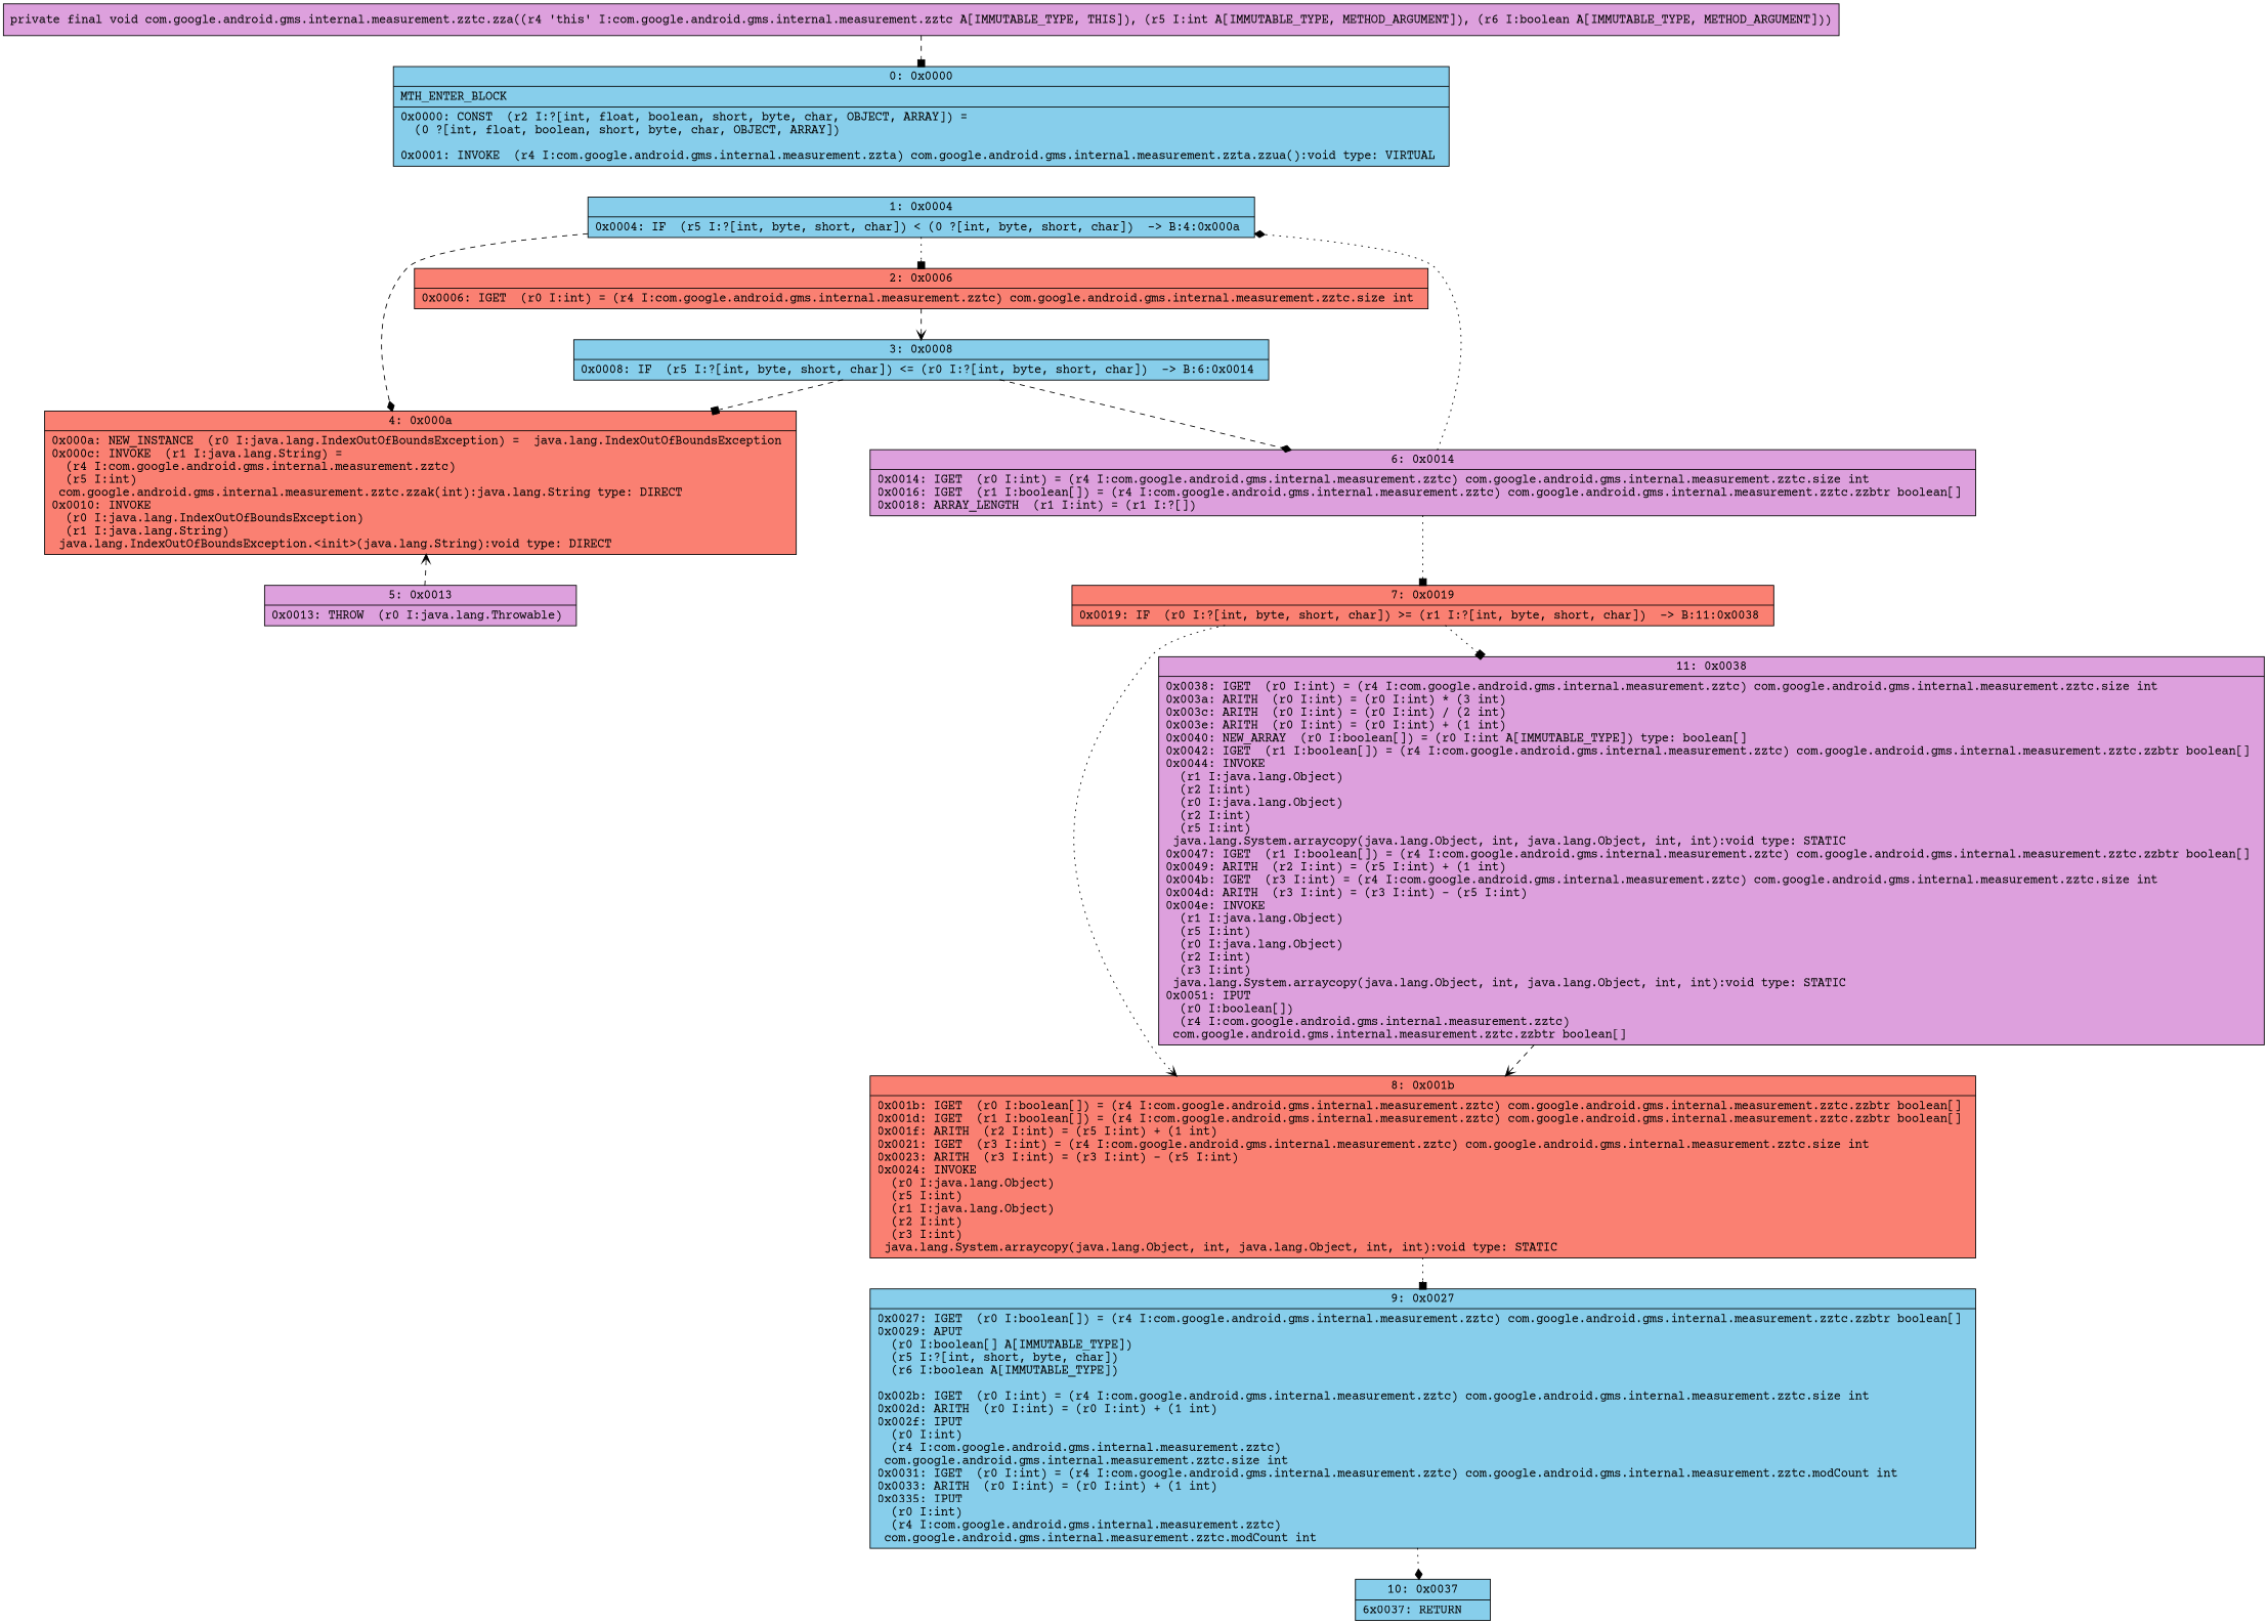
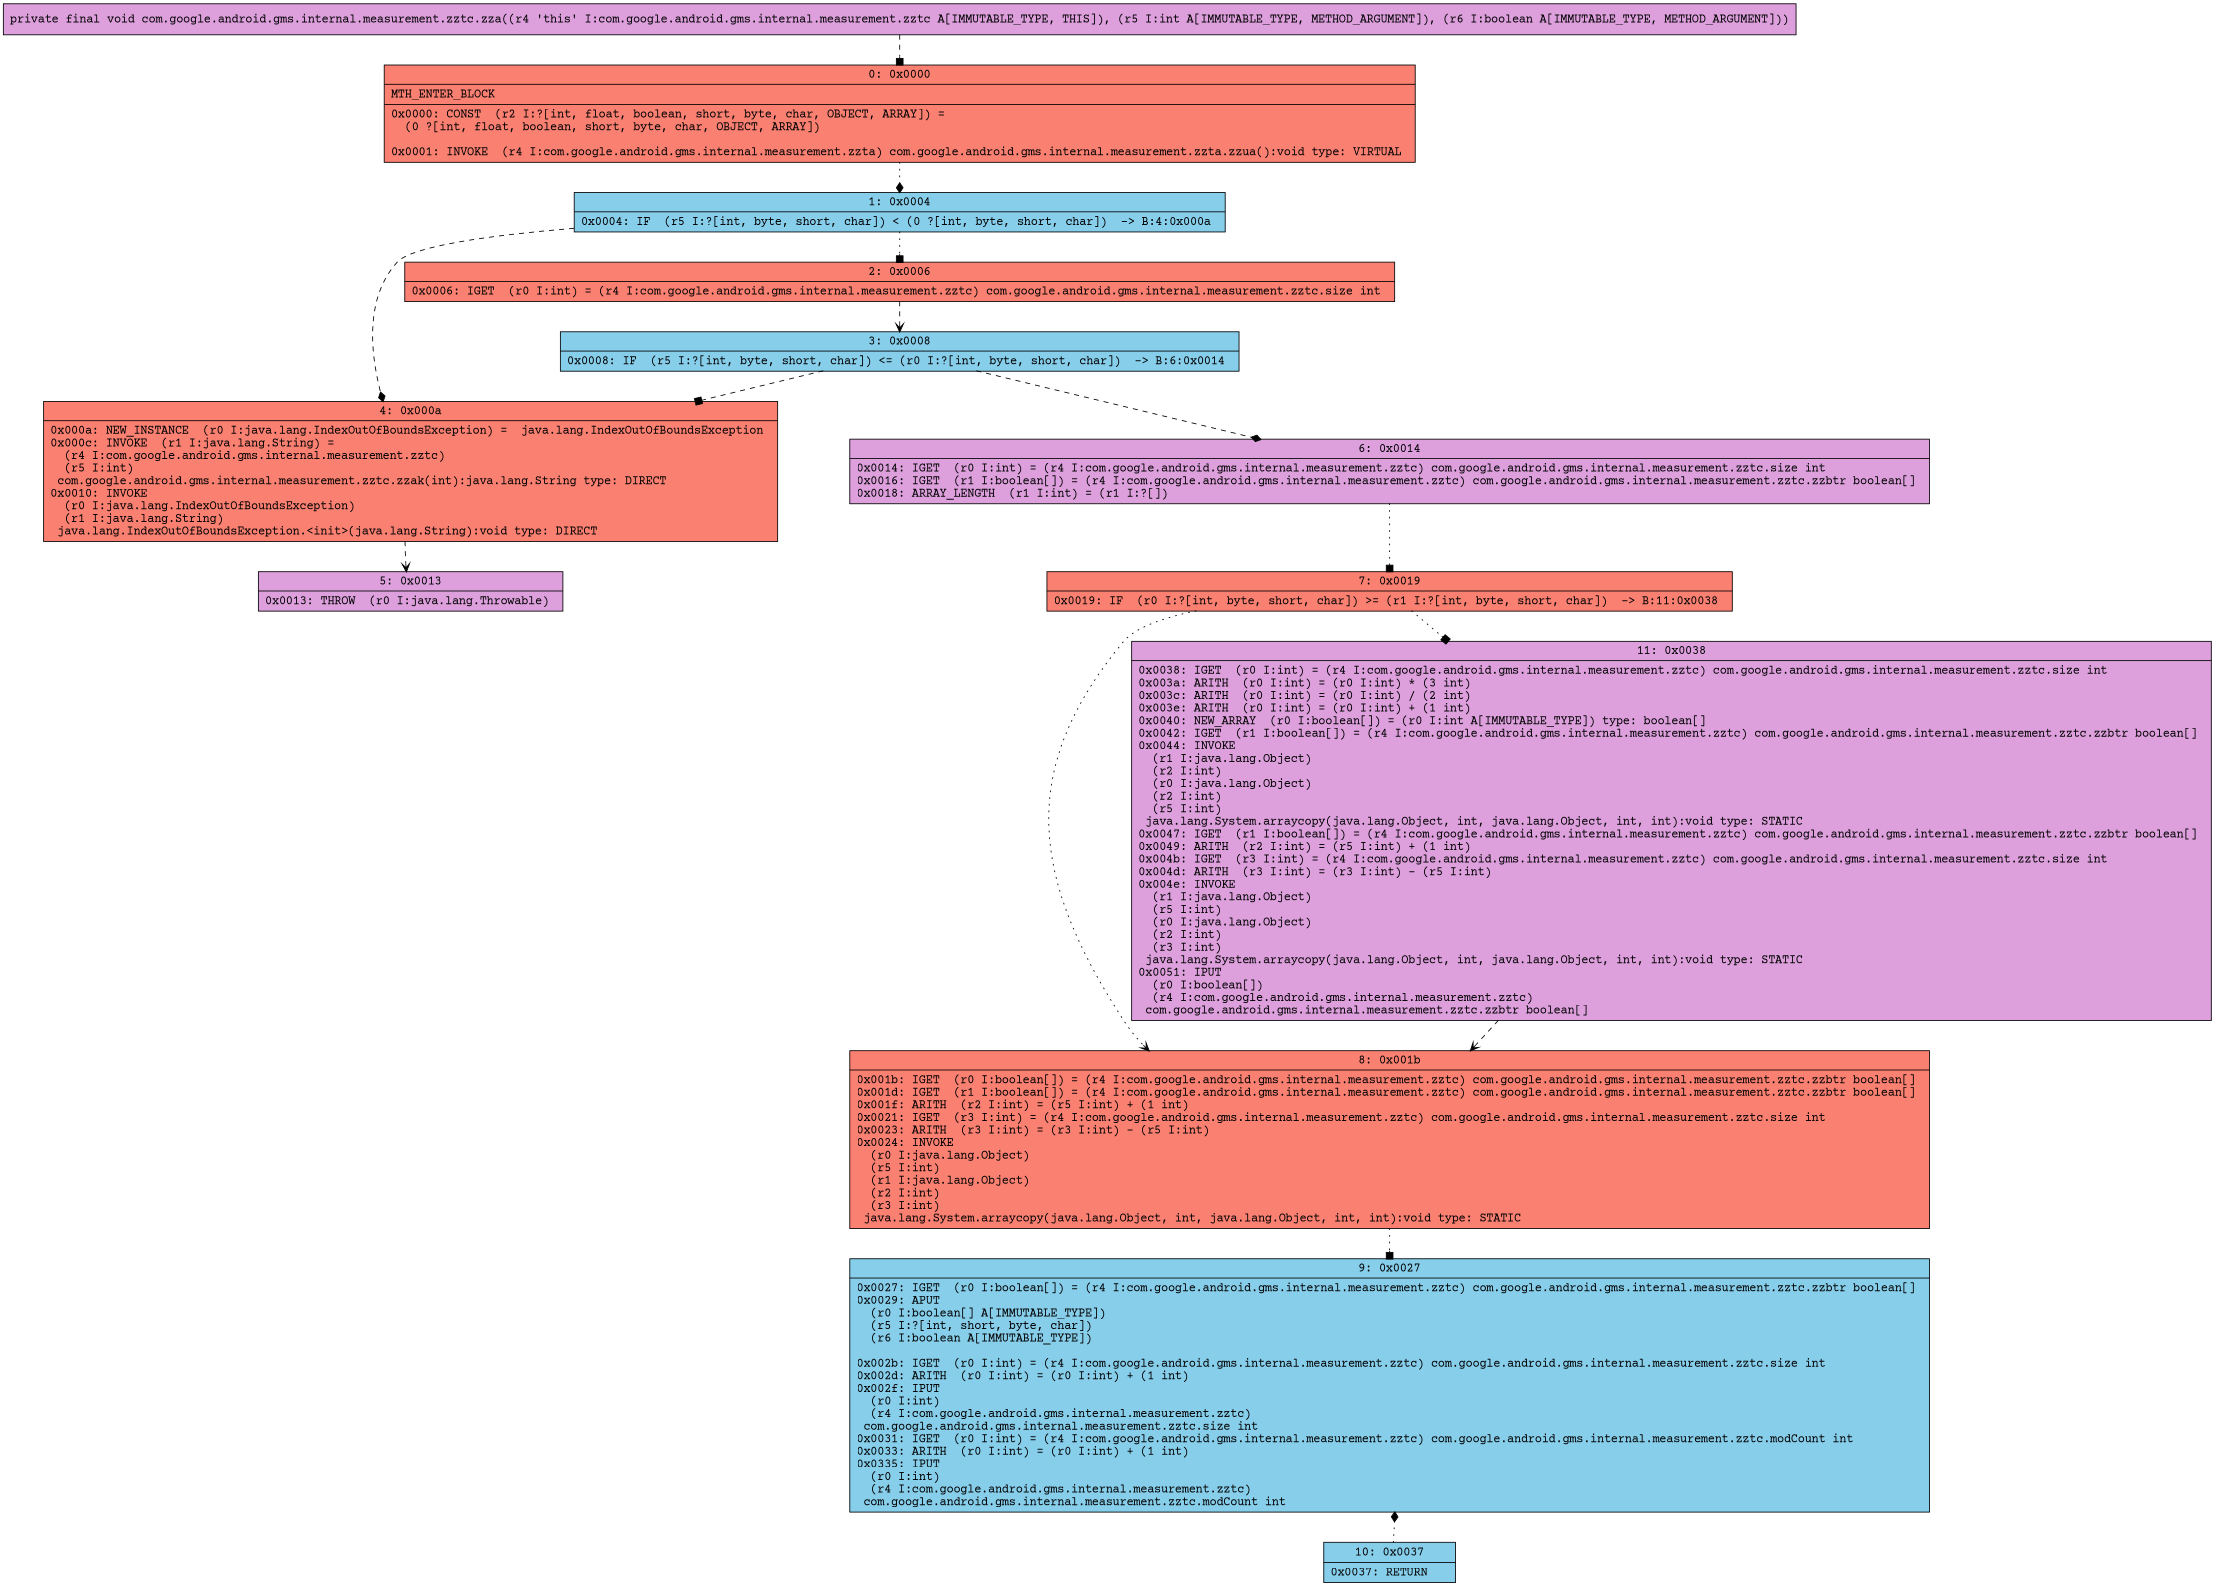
  digraph {
    fontname="Courier Prime"
    node [fillcolor=skyblue fontname="Courier Prime" shape=record style=filled]
    edge [arrowhead=box fontname="Courier Prime" style=dotted]
-   n1 [label="{0\:\ 0x0000|MTH_ENTER_BLOCK\l|0x0000: CONST  (r2 I:?[int, float, boolean, short, byte, char, OBJECT, ARRAY]) = \l  (0 ?[int, float, boolean, short, byte, char, OBJECT, ARRAY])\l \l0x0001: INVOKE  (r4 I:com.google.android.gms.internal.measurement.zzta) com.google.android.gms.internal.measurement.zzta.zzua():void type: VIRTUAL \l}"]
+   n1 [fillcolor=salmon label="{0\:\ 0x0000|MTH_ENTER_BLOCK\l|0x0000: CONST  (r2 I:?[int, float, boolean, short, byte, char, OBJECT, ARRAY]) = \l  (0 ?[int, float, boolean, short, byte, char, OBJECT, ARRAY])\l \l0x0001: INVOKE  (r4 I:com.google.android.gms.internal.measurement.zzta) com.google.android.gms.internal.measurement.zzta.zzua():void type: VIRTUAL \l}"]
    n2 [label="{1\:\ 0x0004|0x0004: IF  (r5 I:?[int, byte, short, char]) \< (0 ?[int, byte, short, char])  \-\> B:4:0x000a \l}"]
    n3 [fillcolor=salmon label="{2\:\ 0x0006|0x0006: IGET  (r0 I:int) = (r4 I:com.google.android.gms.internal.measurement.zztc) com.google.android.gms.internal.measurement.zztc.size int \l}"]
    n4 [fillcolor=salmon label="{4\:\ 0x000a|0x000a: NEW_INSTANCE  (r0 I:java.lang.IndexOutOfBoundsException) =  java.lang.IndexOutOfBoundsException \l0x000c: INVOKE  (r1 I:java.lang.String) = \l  (r4 I:com.google.android.gms.internal.measurement.zztc)\l  (r5 I:int)\l com.google.android.gms.internal.measurement.zztc.zzak(int):java.lang.String type: DIRECT \l0x0010: INVOKE  \l  (r0 I:java.lang.IndexOutOfBoundsException)\l  (r1 I:java.lang.String)\l java.lang.IndexOutOfBoundsException.\<init\>(java.lang.String):void type: DIRECT \l}"]
    n5 [label="{3\:\ 0x0008|0x0008: IF  (r5 I:?[int, byte, short, char]) \<= (r0 I:?[int, byte, short, char])  \-\> B:6:0x0014 \l}"]
    n6 [fillcolor=plum label="{5\:\ 0x0013|0x0013: THROW  (r0 I:java.lang.Throwable) \l}"]
    n7 [fillcolor=plum label="{6\:\ 0x0014|0x0014: IGET  (r0 I:int) = (r4 I:com.google.android.gms.internal.measurement.zztc) com.google.android.gms.internal.measurement.zztc.size int \l0x0016: IGET  (r1 I:boolean[]) = (r4 I:com.google.android.gms.internal.measurement.zztc) com.google.android.gms.internal.measurement.zztc.zzbtr boolean[] \l0x0018: ARRAY_LENGTH  (r1 I:int) = (r1 I:?[]) \l}"]
    n8 [fillcolor=salmon label="{7\:\ 0x0019|0x0019: IF  (r0 I:?[int, byte, short, char]) \>= (r1 I:?[int, byte, short, char])  \-\> B:11:0x0038 \l}"]
    n9 [fillcolor=salmon label="{8\:\ 0x001b|0x001b: IGET  (r0 I:boolean[]) = (r4 I:com.google.android.gms.internal.measurement.zztc) com.google.android.gms.internal.measurement.zztc.zzbtr boolean[] \l0x001d: IGET  (r1 I:boolean[]) = (r4 I:com.google.android.gms.internal.measurement.zztc) com.google.android.gms.internal.measurement.zztc.zzbtr boolean[] \l0x001f: ARITH  (r2 I:int) = (r5 I:int) + (1 int) \l0x0021: IGET  (r3 I:int) = (r4 I:com.google.android.gms.internal.measurement.zztc) com.google.android.gms.internal.measurement.zztc.size int \l0x0023: ARITH  (r3 I:int) = (r3 I:int) \- (r5 I:int) \l0x0024: INVOKE  \l  (r0 I:java.lang.Object)\l  (r5 I:int)\l  (r1 I:java.lang.Object)\l  (r2 I:int)\l  (r3 I:int)\l java.lang.System.arraycopy(java.lang.Object, int, java.lang.Object, int, int):void type: STATIC \l}"]
    n10 [fillcolor=plum label="{11\:\ 0x0038|0x0038: IGET  (r0 I:int) = (r4 I:com.google.android.gms.internal.measurement.zztc) com.google.android.gms.internal.measurement.zztc.size int \l0x003a: ARITH  (r0 I:int) = (r0 I:int) * (3 int) \l0x003c: ARITH  (r0 I:int) = (r0 I:int) \/ (2 int) \l0x003e: ARITH  (r0 I:int) = (r0 I:int) + (1 int) \l0x0040: NEW_ARRAY  (r0 I:boolean[]) = (r0 I:int A[IMMUTABLE_TYPE]) type: boolean[] \l0x0042: IGET  (r1 I:boolean[]) = (r4 I:com.google.android.gms.internal.measurement.zztc) com.google.android.gms.internal.measurement.zztc.zzbtr boolean[] \l0x0044: INVOKE  \l  (r1 I:java.lang.Object)\l  (r2 I:int)\l  (r0 I:java.lang.Object)\l  (r2 I:int)\l  (r5 I:int)\l java.lang.System.arraycopy(java.lang.Object, int, java.lang.Object, int, int):void type: STATIC \l0x0047: IGET  (r1 I:boolean[]) = (r4 I:com.google.android.gms.internal.measurement.zztc) com.google.android.gms.internal.measurement.zztc.zzbtr boolean[] \l0x0049: ARITH  (r2 I:int) = (r5 I:int) + (1 int) \l0x004b: IGET  (r3 I:int) = (r4 I:com.google.android.gms.internal.measurement.zztc) com.google.android.gms.internal.measurement.zztc.size int \l0x004d: ARITH  (r3 I:int) = (r3 I:int) \- (r5 I:int) \l0x004e: INVOKE  \l  (r1 I:java.lang.Object)\l  (r5 I:int)\l  (r0 I:java.lang.Object)\l  (r2 I:int)\l  (r3 I:int)\l java.lang.System.arraycopy(java.lang.Object, int, java.lang.Object, int, int):void type: STATIC \l0x0051: IPUT  \l  (r0 I:boolean[])\l  (r4 I:com.google.android.gms.internal.measurement.zztc)\l com.google.android.gms.internal.measurement.zztc.zzbtr boolean[] \l}"]
    n11 [label="{9\:\ 0x0027|0x0027: IGET  (r0 I:boolean[]) = (r4 I:com.google.android.gms.internal.measurement.zztc) com.google.android.gms.internal.measurement.zztc.zzbtr boolean[] \l0x0029: APUT  \l  (r0 I:boolean[] A[IMMUTABLE_TYPE])\l  (r5 I:?[int, short, byte, char])\l  (r6 I:boolean A[IMMUTABLE_TYPE])\l \l0x002b: IGET  (r0 I:int) = (r4 I:com.google.android.gms.internal.measurement.zztc) com.google.android.gms.internal.measurement.zztc.size int \l0x002d: ARITH  (r0 I:int) = (r0 I:int) + (1 int) \l0x002f: IPUT  \l  (r0 I:int)\l  (r4 I:com.google.android.gms.internal.measurement.zztc)\l com.google.android.gms.internal.measurement.zztc.size int \l0x0031: IGET  (r0 I:int) = (r4 I:com.google.android.gms.internal.measurement.zztc) com.google.android.gms.internal.measurement.zztc.modCount int \l0x0033: ARITH  (r0 I:int) = (r0 I:int) + (1 int) \l0x0335: IPUT  \l  (r0 I:int)\l  (r4 I:com.google.android.gms.internal.measurement.zztc)\l com.google.android.gms.internal.measurement.zztc.modCount int \l}"]
-   n12 [label="{10\:\ 0x0037|6x0037: RETURN   \l}"]
+   n12 [label="{10\:\ 0x0037|0x0037: RETURN   \l}"]
    n13 [fillcolor=plum label="{private final void com.google.android.gms.internal.measurement.zztc.zza((r4 'this' I:com.google.android.gms.internal.measurement.zztc A[IMMUTABLE_TYPE, THIS]), (r5 I:int A[IMMUTABLE_TYPE, METHOD_ARGUMENT]), (r6 I:boolean A[IMMUTABLE_TYPE, METHOD_ARGUMENT])) }"]
-   n7 -> n2 [arrowhead=diamond]
+   n1 -> n2 [arrowhead=diamond]
    n2 -> n3
    n2 -> n4 [arrowhead=diamond style=dashed]
    n3 -> n5 [arrowhead=vee style=dashed]
-   n6 -> n4 [arrowhead=vee style=dashed]
+   n4 -> n6 [arrowhead=vee style=dashed]
    n5 -> n4 [style=dashed]
    n5 -> n7 [arrowhead=diamond style=dashed]
    n7 -> n8
    n8 -> n9 [arrowhead=vee]
    n8 -> n10
    n9 -> n11
    n10 -> n9 [arrowhead=vee style=dashed]
-   n11 -> n12 [arrowhead=diamond]
+   n12 -> n11 [arrowhead=diamond]
    n13 -> n1 [style=dashed]
  }
